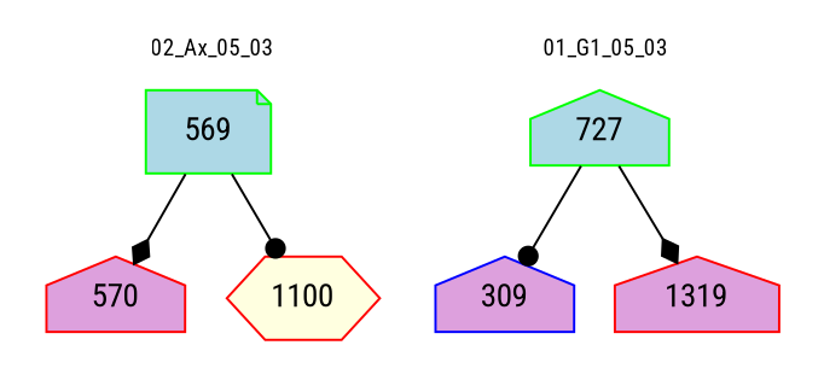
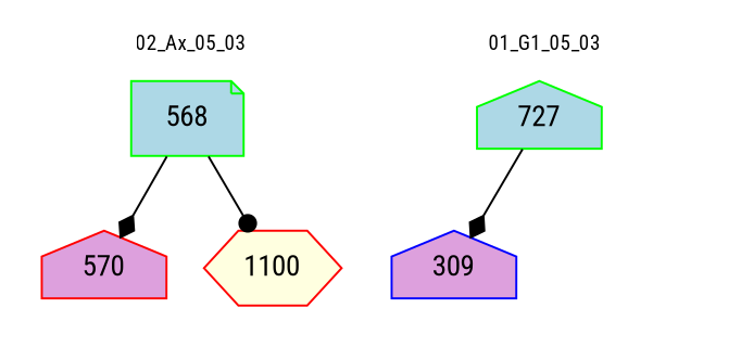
  digraph {
    fontname="Roboto Condensed"
    node [color=red fillcolor=plum fontname="Roboto Condensed" shape=house style=filled]
    edge [arrowhead=diamond color=black fontname="Roboto Condensed"]
-   n1 [color=green fillcolor=lightblue label=569 shape=note]
+   n1 [color=green fillcolor=lightblue label=568 shape=note]
    n2 [label=570]
    n3 [fillcolor=lightyellow label=1100 shape=hexagon]
    n4 [color=green fillcolor=lightblue label=727]
    n5 [color=blue label=309]
-   n6 [label=1319]
    subgraph cluster_1 {
      color=white
      fontsize=10
      label="02_Ax_05_03"
      n1
      n2
      n3
    }
    subgraph cluster_2 {
      color=white
      fontsize=10
      label="01_G1_05_03"
      n4
      n5
-     n6
    }
    n1 -> n2
    n1 -> n3 [arrowhead=dot]
-   n4 -> n5 [arrowhead=dot]
-   n4 -> n6
+   n4 -> n5
  }
